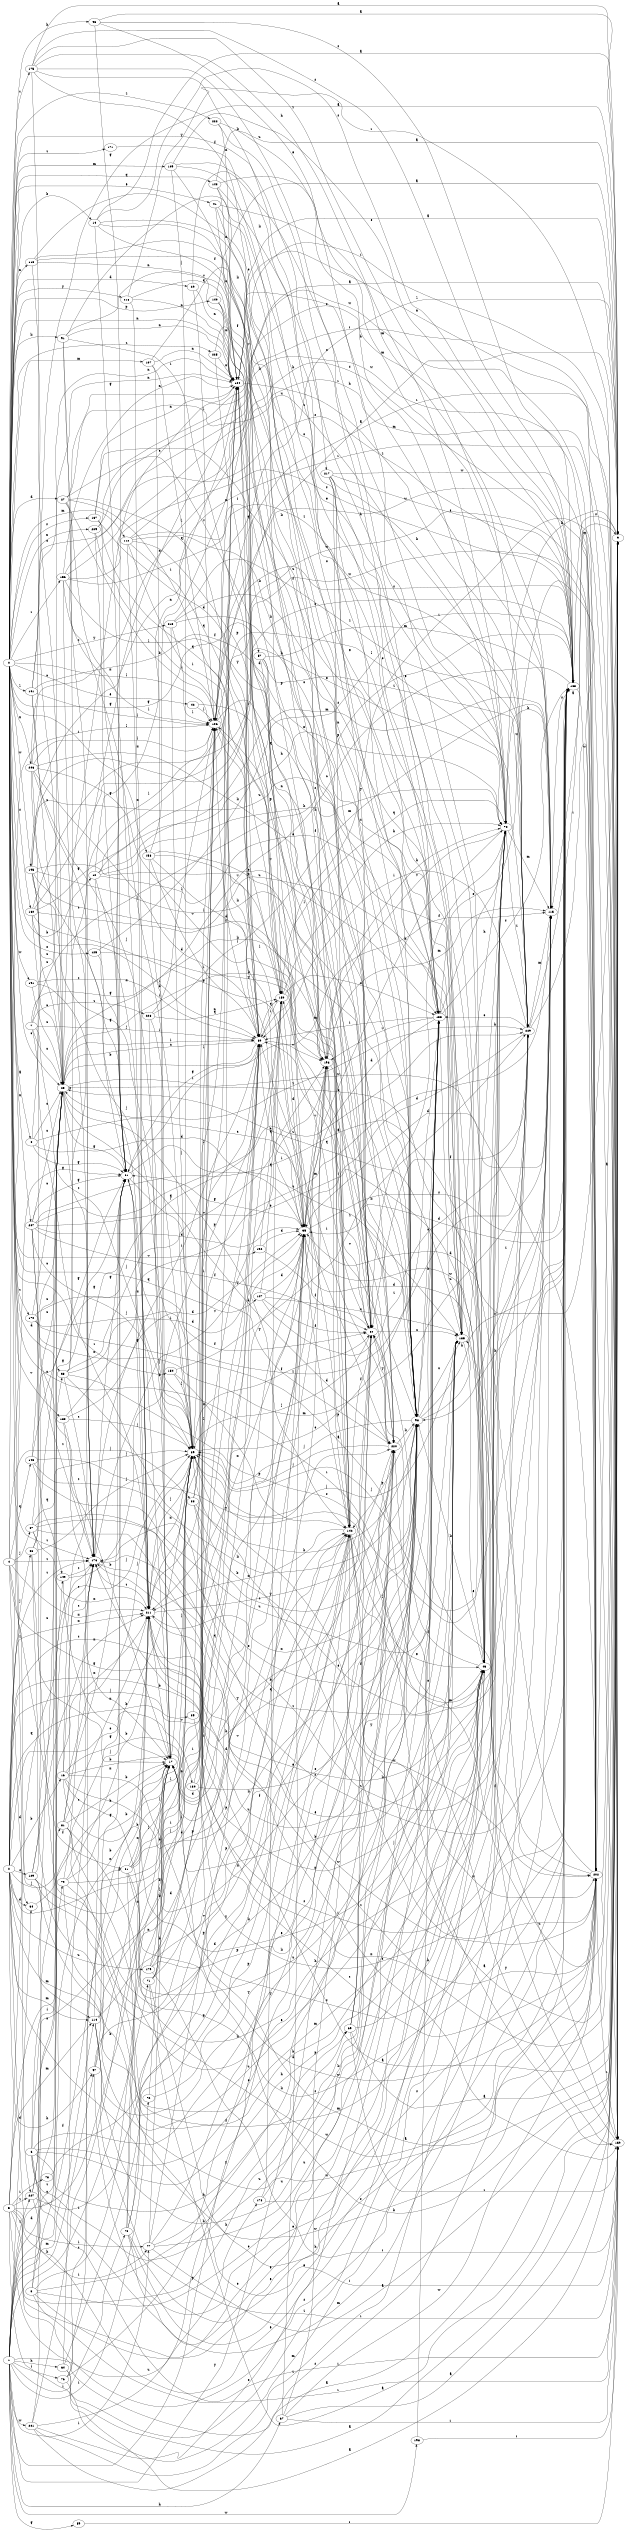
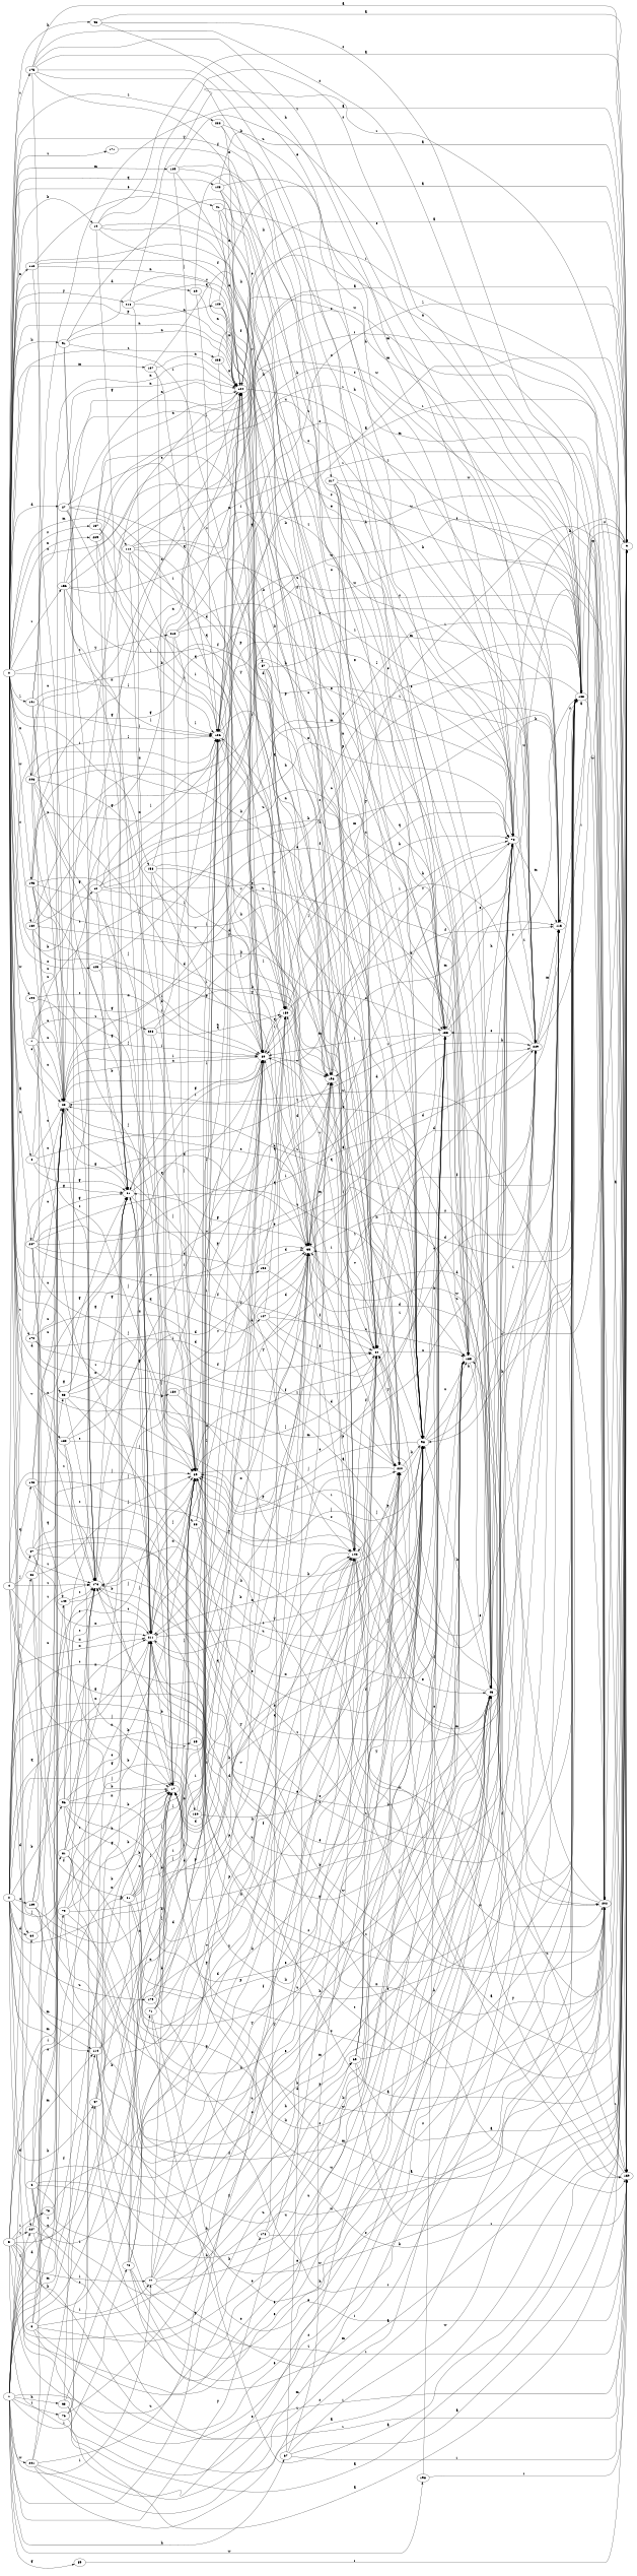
  strict digraph {
    rankdir=LR
    0
    8
    12
    14
    25
    27
    29
    33
    41
-   42
    57
    91
    93
    101
    106
    107
    109
    112
    114
    118
    124
    125
    140
    143
    147
    154
    156
    158
    159
    160
    167
    170
    171
    175
    176
    188
    192
-   194 [label=191]
+   194
    195
    206
    207
    209
    213
    217
    218
    222
    225
    227
    61
    35
    229
    202
    211
    43
    9
    115
    70
    98
    168
    185
    52
    142
    220
    80
    193
    89
    150
    133
    17
    1
    34
    51
    59
-   64
+   64 [label=68]
    67
    71
-   72
    75
    76
    77
    97
    178
    198
    201
    2
-   16
+   16 [label=96]
    81
    85
    86
    129
    130
    179
    3
    69
    4
    87
    88
    148
    5
    78
    149
    6
    79
    7
    228
    0 -> 8 [label=a]
    0 -> 12 [label=b]
    0 -> 14 [label=b]
    0 -> 25 [label=c]
    0 -> 27 [label=d]
    0 -> 29 [label=d]
    0 -> 33 [label=d]
    0 -> 41 [label=e]
-   0 -> 42 [label=e]
    0 -> 57 [label=g]
    0 -> 91 [label=k]
    0 -> 93 [label=k]
    0 -> 101 [label=l]
    0 -> 106 [label=l]
    0 -> 107 [label=m]
    0 -> 109 [label=m]
    0 -> 112 [label=m]
    0 -> 114 [label=m]
    0 -> 118 [label=n]
    0 -> 124 [label=n]
    0 -> 125 [label=o]
    0 -> 140 [label=p]
    0 -> 143 [label=q]
    0 -> 147 [label=q]
    0 -> 154 [label=r]
    0 -> 156 [label=r]
    0 -> 158 [label=r]
    0 -> 159 [label=r]
    0 -> 160 [label=s]
    0 -> 167 [label=s]
    0 -> 170 [label=t]
    0 -> 171 [label=t]
    0 -> 175 [label=t]
    0 -> 176 [label=t]
    0 -> 188 [label=v]
    0 -> 192 [label=v]
    0 -> 194 [label=w]
    0 -> 195 [label=w]
    0 -> 206 [label=x]
    0 -> 207 [label=x]
    0 -> 209 [label=x]
    0 -> 213 [label=y]
    0 -> 217 [label=y]
    0 -> 218 [label=y]
    0 -> 222 [label=z]
    0 -> 225 [label=z]
    0 -> 227 [label=z]
    8 -> 25 [label=c]
    8 -> 124 [label=n]
    8 -> 61 [label=g]
    8 -> 35 [label=d]
    8 -> 229 [label=z]
    12 -> 124 [label=n]
    12 -> 61 [label=g]
    12 -> 202 [label=w]
    12 -> 211 [label=x]
    12 -> 43 [label=e]
    12 -> 9 [label=a]
    12 -> 115 [label=m]
    12 -> 70 [label=h]
    14 -> 61 [label=g]
    14 -> 9 [label=a]
    14 -> 98 [label=k]
    14 -> 168 [label=s]
    14 -> 185 [label=u]
    14 -> 52 [label=f]
    25 -> 176 [label=t]
    25 -> 61 [label=g]
    25 -> 202 [label=w]
    25 -> 115 [label=m]
    25 -> 98 [label=k]
    25 -> 142 [label=p]
    25 -> 220 [label=y]
    25 -> 80 [label=i]
    27 -> 106 [label=l]
    27 -> 176 [label=t]
    27 -> 229 [label=z]
    27 -> 168 [label=s]
    27 -> 80 [label=i]
    27 -> 193 [label=v]
    27 -> 89 [label=j]
    27 -> 150 [label=q]
    29 -> 106 [label=l]
    29 -> 124 [label=n]
    29 -> 70 [label=h]
    33 -> 106 [label=l]
    33 -> 124 [label=n]
    33 -> 176 [label=t]
    33 -> 35 [label=d]
    33 -> 202 [label=w]
    33 -> 168 [label=s]
    33 -> 193 [label=v]
    41 -> 124 [label=n]
    41 -> 115 [label=m]
    41 -> 52 [label=f]
    41 -> 133 [label=o]
-   42 -> 106 [label=l]
-   42 -> 142 [label=p]
    57 -> 229 [label=z]
    57 -> 115 [label=m]
    57 -> 185 [label=u]
    57 -> 52 [label=f]
    57 -> 150 [label=q]
    91 -> 124 [label=n]
    91 -> 176 [label=t]
    91 -> 211 [label=x]
    91 -> 70 [label=h]
    91 -> 80 [label=i]
    91 -> 193 [label=v]
-   93 -> 61 [label=g]
    93 -> 43 [label=e]
    93 -> 9 [label=a]
    93 -> 168 [label=s]
    101 -> 25 [label=c]
    101 -> 106 [label=l]
    101 -> 61 [label=g]
    101 -> 9 [label=a]
    101 -> 168 [label=s]
    101 -> 52 [label=f]
    106 -> 124 [label=n]
    106 -> 159 [label=r]
    106 -> 202 [label=w]
    106 -> 98 [label=k]
    106 -> 168 [label=s]
    106 -> 193 [label=v]
    107 -> 106 [label=l]
    107 -> 124 [label=n]
    107 -> 98 [label=k]
    107 -> 17 [label=b]
    109 -> 43 [label=e]
    109 -> 168 [label=s]
    109 -> 193 [label=v]
    109 -> 89 [label=j]
    109 -> 133 [label=o]
    112 -> 211 [label=x]
    112 -> 98 [label=k]
    112 -> 168 [label=s]
    112 -> 185 [label=u]
    112 -> 142 [label=p]
    112 -> 80 [label=i]
    112 -> 150 [label=q]
    114 -> 159 [label=r]
    114 -> 61 [label=g]
    114 -> 185 [label=u]
    114 -> 142 [label=p]
    114 -> 220 [label=y]
    114 -> 80 [label=i]
    114 -> 17 [label=b]
    118 -> 25 [label=c]
    118 -> 124 [label=n]
    118 -> 98 [label=k]
    118 -> 52 [label=f]
    118 -> 133 [label=o]
    124 -> 25 [label=c]
    124 -> 229 [label=z]
    124 -> 9 [label=a]
    124 -> 115 [label=m]
    124 -> 80 [label=i]
    125 -> 61 [label=g]
    125 -> 168 [label=s]
    125 -> 220 [label=y]
    140 -> 124 [label=n]
    140 -> 43 [label=e]
    140 -> 9 [label=a]
    140 -> 150 [label=q]
    143 -> 124 [label=n]
    143 -> 35 [label=d]
    143 -> 9 [label=a]
    143 -> 115 [label=m]
    143 -> 70 [label=h]
    147 -> 35 [label=d]
    147 -> 229 [label=z]
    147 -> 185 [label=u]
    147 -> 52 [label=f]
    147 -> 150 [label=q]
    154 -> 229 [label=z]
    154 -> 142 [label=p]
-   154 -> 89 [label=j]
    156 -> 106 [label=l]
    156 -> 124 [label=n]
    156 -> 159 [label=r]
    156 -> 176 [label=t]
    156 -> 229 [label=z]
    156 -> 9 [label=a]
    156 -> 168 [label=s]
    156 -> 220 [label=y]
    158 -> 35 [label=d]
    158 -> 202 [label=w]
    158 -> 142 [label=p]
    158 -> 80 [label=i]
    158 -> 193 [label=v]
    158 -> 17 [label=b]
    159 -> 115 [label=m]
    159 -> 185 [label=u]
    159 -> 52 [label=f]
    159 -> 220 [label=y]
    160 -> 25 [label=c]
    160 -> 202 [label=w]
    160 -> 70 [label=h]
    160 -> 168 [label=s]
    160 -> 185 [label=u]
    160 -> 142 [label=p]
    160 -> 80 [label=i]
    167 -> 124 [label=n]
    167 -> 61 [label=g]
    167 -> 35 [label=d]
    167 -> 98 [label=k]
    167 -> 150 [label=q]
    170 -> 25 [label=c]
    170 -> 229 [label=z]
    170 -> 9 [label=a]
    170 -> 115 [label=m]
    170 -> 52 [label=f]
    171 -> 98 [label=k]
    175 -> 25 [label=c]
    175 -> 229 [label=z]
    175 -> 9 [label=a]
    175 -> 70 [label=h]
    175 -> 98 [label=k]
    175 -> 168 [label=s]
    175 -> 185 [label=u]
    175 -> 52 [label=f]
    176 -> 61 [label=g]
    176 -> 43 [label=e]
    176 -> 80 [label=i]
    176 -> 193 [label=v]
    188 -> 176 [label=t]
    188 -> 35 [label=d]
    188 -> 115 [label=m]
    188 -> 89 [label=j]
    188 -> 17 [label=b]
    192 -> 35 [label=d]
    192 -> 52 [label=f]
    192 -> 150 [label=q]
    194 -> 25 [label=c]
    194 -> 80 [label=i]
    194 -> 89 [label=j]
    195 -> 25 [label=c]
    195 -> 159 [label=r]
    195 -> 211 [label=x]
    195 -> 70 [label=h]
    195 -> 98 [label=k]
    195 -> 185 [label=u]
    195 -> 220 [label=y]
    195 -> 89 [label=j]
    195 -> 133 [label=o]
    206 -> 25 [label=c]
    206 -> 106 [label=l]
    206 -> 124 [label=n]
    206 -> 159 [label=r]
    206 -> 35 [label=d]
    206 -> 98 [label=k]
    206 -> 193 [label=v]
    206 -> 89 [label=j]
    206 -> 17 [label=b]
    207 -> 25 [label=c]
    207 -> 176 [label=t]
    207 -> 61 [label=g]
    207 -> 35 [label=d]
    207 -> 229 [label=z]
    207 -> 43 [label=e]
    207 -> 9 [label=a]
    207 -> 52 [label=f]
    207 -> 89 [label=j]
    207 -> 17 [label=b]
    209 -> 159 [label=r]
    209 -> 61 [label=g]
    209 -> 202 [label=w]
    209 -> 80 [label=i]
    213 -> 106 [label=l]
    213 -> 229 [label=z]
    213 -> 43 [label=e]
    213 -> 89 [label=j]
    213 -> 133 [label=o]
    217 -> 202 [label=w]
    217 -> 43 [label=e]
    217 -> 70 [label=h]
    217 -> 168 [label=s]
    217 -> 142 [label=p]
    217 -> 220 [label=y]
    217 -> 133 [label=o]
    218 -> 124 [label=n]
    218 -> 159 [label=r]
    218 -> 211 [label=x]
    218 -> 150 [label=q]
    222 -> 124 [label=n]
    222 -> 70 [label=h]
    222 -> 133 [label=o]
    225 -> 124 [label=n]
    225 -> 142 [label=p]
    225 -> 80 [label=i]
    227 -> 25 [label=c]
    227 -> 211 [label=x]
    227 -> 43 [label=e]
    227 -> 142 [label=p]
    61 -> 211 [label=x]
    61 -> 185 [label=u]
    61 -> 220 [label=y]
    61 -> 80 [label=i]
    61 -> 89 [label=j]
    35 -> 106 [label=l]
    35 -> 61 [label=g]
    35 -> 202 [label=w]
    35 -> 70 [label=h]
    35 -> 168 [label=s]
    35 -> 80 [label=i]
    35 -> 193 [label=v]
    35 -> 17 [label=b]
    229 -> 106 [label=l]
    229 -> 159 [label=r]
    229 -> 35 [label=d]
    229 -> 9 [label=a]
    229 -> 115 [label=m]
    229 -> 52 [label=f]
    229 -> 80 [label=i]
    229 -> 133 [label=o]
    202 -> 25 [label=c]
    202 -> 124 [label=n]
    202 -> 159 [label=r]
    202 -> 176 [label=t]
    202 -> 35 [label=d]
    202 -> 211 [label=x]
    202 -> 9 [label=a]
    202 -> 89 [label=j]
    211 -> 176 [label=t]
    211 -> 61 [label=g]
    211 -> 43 [label=e]
    211 -> 9 [label=a]
    211 -> 220 [label=y]
    211 -> 80 [label=i]
    211 -> 89 [label=j]
    211 -> 17 [label=b]
    43 -> 176 [label=t]
    43 -> 35 [label=d]
    43 -> 229 [label=z]
    43 -> 211 [label=x]
    43 -> 70 [label=h]
    43 -> 98 [label=k]
    43 -> 52 [label=f]
    9 -> 106 [label=l]
    9 -> 176 [label=t]
    9 -> 70 [label=h]
    9 -> 168 [label=s]
    9 -> 17 [label=b]
    115 -> 35 [label=d]
    115 -> 70 [label=h]
    115 -> 168 [label=s]
    115 -> 89 [label=j]
    70 -> 229 [label=z]
    70 -> 115 [label=m]
    70 -> 52 [label=f]
    70 -> 193 [label=v]
    70 -> 150 [label=q]
    70 -> 133 [label=o]
    98 -> 176 [label=t]
    98 -> 211 [label=x]
    98 -> 70 [label=h]
    98 -> 168 [label=s]
    98 -> 185 [label=u]
    98 -> 142 [label=p]
    98 -> 80 [label=i]
    98 -> 89 [label=j]
    98 -> 133 [label=o]
    168 -> 25 [label=c]
    168 -> 35 [label=d]
    168 -> 202 [label=w]
    168 -> 98 [label=k]
    168 -> 89 [label=j]
    185 -> 25 [label=c]
    185 -> 43 [label=e]
    185 -> 70 [label=h]
    185 -> 89 [label=j]
    185 -> 17 [label=b]
    52 -> 124 [label=n]
    52 -> 185 [label=u]
    52 -> 220 [label=y]
    52 -> 193 [label=v]
    52 -> 89 [label=j]
    52 -> 150 [label=q]
    52 -> 17 [label=b]
    142 -> 35 [label=d]
    142 -> 202 [label=w]
    142 -> 211 [label=x]
    142 -> 43 [label=e]
    142 -> 9 [label=a]
    142 -> 115 [label=m]
    142 -> 52 [label=f]
    220 -> 25 [label=c]
    220 -> 106 [label=l]
    220 -> 98 [label=k]
    220 -> 80 [label=i]
    220 -> 89 [label=j]
    80 -> 25 [label=c]
    80 -> 106 [label=l]
    80 -> 159 [label=r]
    80 -> 61 [label=g]
    80 -> 211 [label=x]
    80 -> 193 [label=v]
    80 -> 150 [label=q]
    193 -> 124 [label=n]
    193 -> 211 [label=x]
    193 -> 115 [label=m]
    193 -> 70 [label=h]
    193 -> 98 [label=k]
    193 -> 142 [label=p]
    89 -> 106 [label=l]
    89 -> 202 [label=w]
    89 -> 211 [label=x]
    89 -> 52 [label=f]
    89 -> 133 [label=o]
    150 -> 35 [label=d]
    150 -> 70 [label=h]
    150 -> 80 [label=i]
    150 -> 133 [label=o]
    133 -> 124 [label=n]
    133 -> 35 [label=d]
    133 -> 202 [label=w]
    133 -> 98 [label=k]
    133 -> 168 [label=s]
    133 -> 185 [label=u]
    133 -> 80 [label=i]
    133 -> 193 [label=v]
    17 -> 89 [label=j]
    1 -> 33 [label=d]
    1 -> 114 [label=m]
    1 -> 176 [label=t]
    1 -> 227 [label=z]
    1 -> 61 [label=g]
    1 -> 142 [label=p]
    1 -> 220 [label=y]
    1 -> 34 [label=d]
    1 -> 51 [label=f]
    1 -> 59 [label=g]
    1 -> 64 [label=h]
    1 -> 67 [label=h]
    1 -> 71 [label=i]
-   1 -> 72 [label=i]
    1 -> 75 [label=i]
    1 -> 76 [label=i]
    1 -> 77 [label=i]
    1 -> 97 [label=k]
    1 -> 178 [label=u]
    1 -> 198 [label=w]
    1 -> 201 [label=w]
    34 -> 17 [label=b]
    51 -> 106 [label=l]
    51 -> 124 [label=n]
    51 -> 211 [label=x]
    51 -> 115 [label=m]
    51 -> 70 [label=h]
    51 -> 185 [label=u]
    51 -> 80 [label=i]
    51 -> 89 [label=j]
    59 -> 159 [label=r]
    64 -> 176 [label=t]
    64 -> 229 [label=z]
    64 -> 9 [label=a]
    64 -> 193 [label=v]
    67 -> 159 [label=r]
    67 -> 35 [label=d]
    67 -> 202 [label=w]
    67 -> 9 [label=a]
    67 -> 142 [label=p]
    71 -> 35 [label=d]
    71 -> 9 [label=a]
    71 -> 168 [label=s]
    71 -> 80 [label=i]
    71 -> 89 [label=j]
    71 -> 17 [label=b]
-   72 -> 142 [label=p]
-   72 -> 17 [label=b]
    75 -> 35 [label=d]
    75 -> 211 [label=x]
    75 -> 43 [label=e]
    75 -> 115 [label=m]
    75 -> 70 [label=h]
    75 -> 142 [label=p]
    75 -> 89 [label=j]
    76 -> 176 [label=t]
    76 -> 211 [label=x]
    76 -> 9 [label=a]
    76 -> 52 [label=f]
    77 -> 9 [label=a]
    77 -> 98 [label=k]
    77 -> 185 [label=u]
+   77 -> 52 [label=f]
    77 -> 220 [label=y]
    77 -> 193 [label=v]
    77 -> 17 [label=b]
    97 -> 61 [label=g]
    97 -> 43 [label=e]
    97 -> 142 [label=p]
    97 -> 89 [label=j]
    178 -> 98 [label=k]
    178 -> 168 [label=s]
    178 -> 150 [label=q]
    198 -> 159 [label=r]
    198 -> 133 [label=o]
    201 -> 25 [label=c]
    201 -> 229 [label=z]
    201 -> 168 [label=s]
    201 -> 220 [label=y]
    201 -> 133 [label=o]
    201 -> 17 [label=b]
    2 -> 114 [label=m]
    2 -> 176 [label=t]
    2 -> 61 [label=g]
    2 -> 202 [label=w]
    2 -> 211 [label=x]
    2 -> 98 [label=k]
    2 -> 168 [label=s]
    2 -> 185 [label=u]
    2 -> 142 [label=p]
    2 -> 193 [label=v]
    2 -> 34 [label=d]
    2 -> 77 [label=i]
    2 -> 97 [label=k]
    2 -> 16 [label=b]
    2 -> 81 [label=j]
    2 -> 85 [label=j]
    2 -> 86 [label=j]
    2 -> 129 [label=o]
    2 -> 130 [label=o]
    2 -> 179 [label=u]
    16 -> 176 [label=t]
    16 -> 61 [label=g]
    16 -> 35 [label=d]
    16 -> 202 [label=w]
    16 -> 43 [label=e]
    16 -> 98 [label=k]
    16 -> 168 [label=s]
    16 -> 220 [label=y]
    16 -> 89 [label=j]
    81 -> 176 [label=t]
    81 -> 61 [label=g]
    81 -> 211 [label=x]
    81 -> 43 [label=e]
    81 -> 115 [label=m]
    81 -> 98 [label=k]
    81 -> 17 [label=b]
    85 -> 106 [label=l]
    85 -> 9 [label=a]
    86 -> 25 [label=c]
    86 -> 61 [label=g]
    86 -> 202 [label=w]
    86 -> 168 [label=s]
    86 -> 89 [label=j]
    129 -> 25 [label=c]
    129 -> 202 [label=w]
    129 -> 211 [label=x]
    129 -> 98 [label=k]
    129 -> 220 [label=y]
    129 -> 89 [label=j]
    130 -> 106 [label=l]
    130 -> 35 [label=d]
    130 -> 168 [label=s]
    130 -> 133 [label=o]
    179 -> 159 [label=r]
    179 -> 98 [label=k]
    179 -> 52 [label=f]
    179 -> 150 [label=q]
    179 -> 17 [label=b]
    3 -> 25 [label=c]
    3 -> 124 [label=n]
    3 -> 159 [label=r]
    3 -> 43 [label=e]
    3 -> 133 [label=o]
    3 -> 17 [label=b]
    3 -> 69 [label=h]
    69 -> 159 [label=r]
    69 -> 9 [label=a]
    69 -> 70 [label=h]
    69 -> 98 [label=k]
    69 -> 52 [label=f]
    69 -> 220 [label=y]
    4 -> 106 [label=l]
    4 -> 176 [label=t]
    4 -> 211 [label=x]
    4 -> 185 [label=u]
    4 -> 34 [label=d]
    4 -> 51 [label=f]
    4 -> 87 [label=j]
    4 -> 88 [label=j]
    4 -> 148 [label=q]
    87 -> 25 [label=c]
    87 -> 159 [label=r]
    87 -> 211 [label=x]
    87 -> 168 [label=s]
    87 -> 89 [label=j]
    87 -> 133 [label=o]
    87 -> 17 [label=b]
    88 -> 106 [label=l]
    88 -> 124 [label=n]
    88 -> 229 [label=z]
-   88 -> 43 [label=e]
    88 -> 98 [label=k]
    148 -> 25 [label=c]
    148 -> 98 [label=k]
    148 -> 185 [label=u]
    148 -> 220 [label=y]
-   148 -> 150 [label=q]
+   148 -> 80 [label=q]
    5 -> 114 [label=m]
    5 -> 227 [label=z]
    5 -> 35 [label=d]
    5 -> 9 [label=a]
    5 -> 115 [label=m]
    5 -> 98 [label=k]
    5 -> 168 [label=s]
    5 -> 89 [label=j]
    5 -> 133 [label=o]
    5 -> 77 [label=i]
    5 -> 78 [label=i]
    5 -> 149 [label=q]
    78 -> 142 [label=p]
    149 -> 176 [label=t]
    149 -> 80 [label=i]
    149 -> 17 [label=b]
    6 -> 159 [label=r]
    6 -> 35 [label=d]
    6 -> 43 [label=e]
    6 -> 70 [label=h]
    6 -> 98 [label=k]
    6 -> 185 [label=u]
    6 -> 133 [label=o]
    6 -> 69 [label=h]
    6 -> 79 [label=i]
    79 -> 159 [label=r]
    79 -> 176 [label=t]
    79 -> 211 [label=x]
    79 -> 70 [label=h]
    79 -> 80 [label=i]
    79 -> 17 [label=b]
    7 -> 25 [label=c]
    7 -> 98 [label=k]
    7 -> 168 [label=s]
    7 -> 80 [label=i]
    7 -> 89 [label=j]
    7 -> 149 [label=q]
    7 -> 228 [label=z]
    228 -> 106 [label=l]
    228 -> 115 [label=m]
    228 -> 89 [label=j]
    228 -> 150 [label=q]
    228 -> 17 [label=b]
  }
